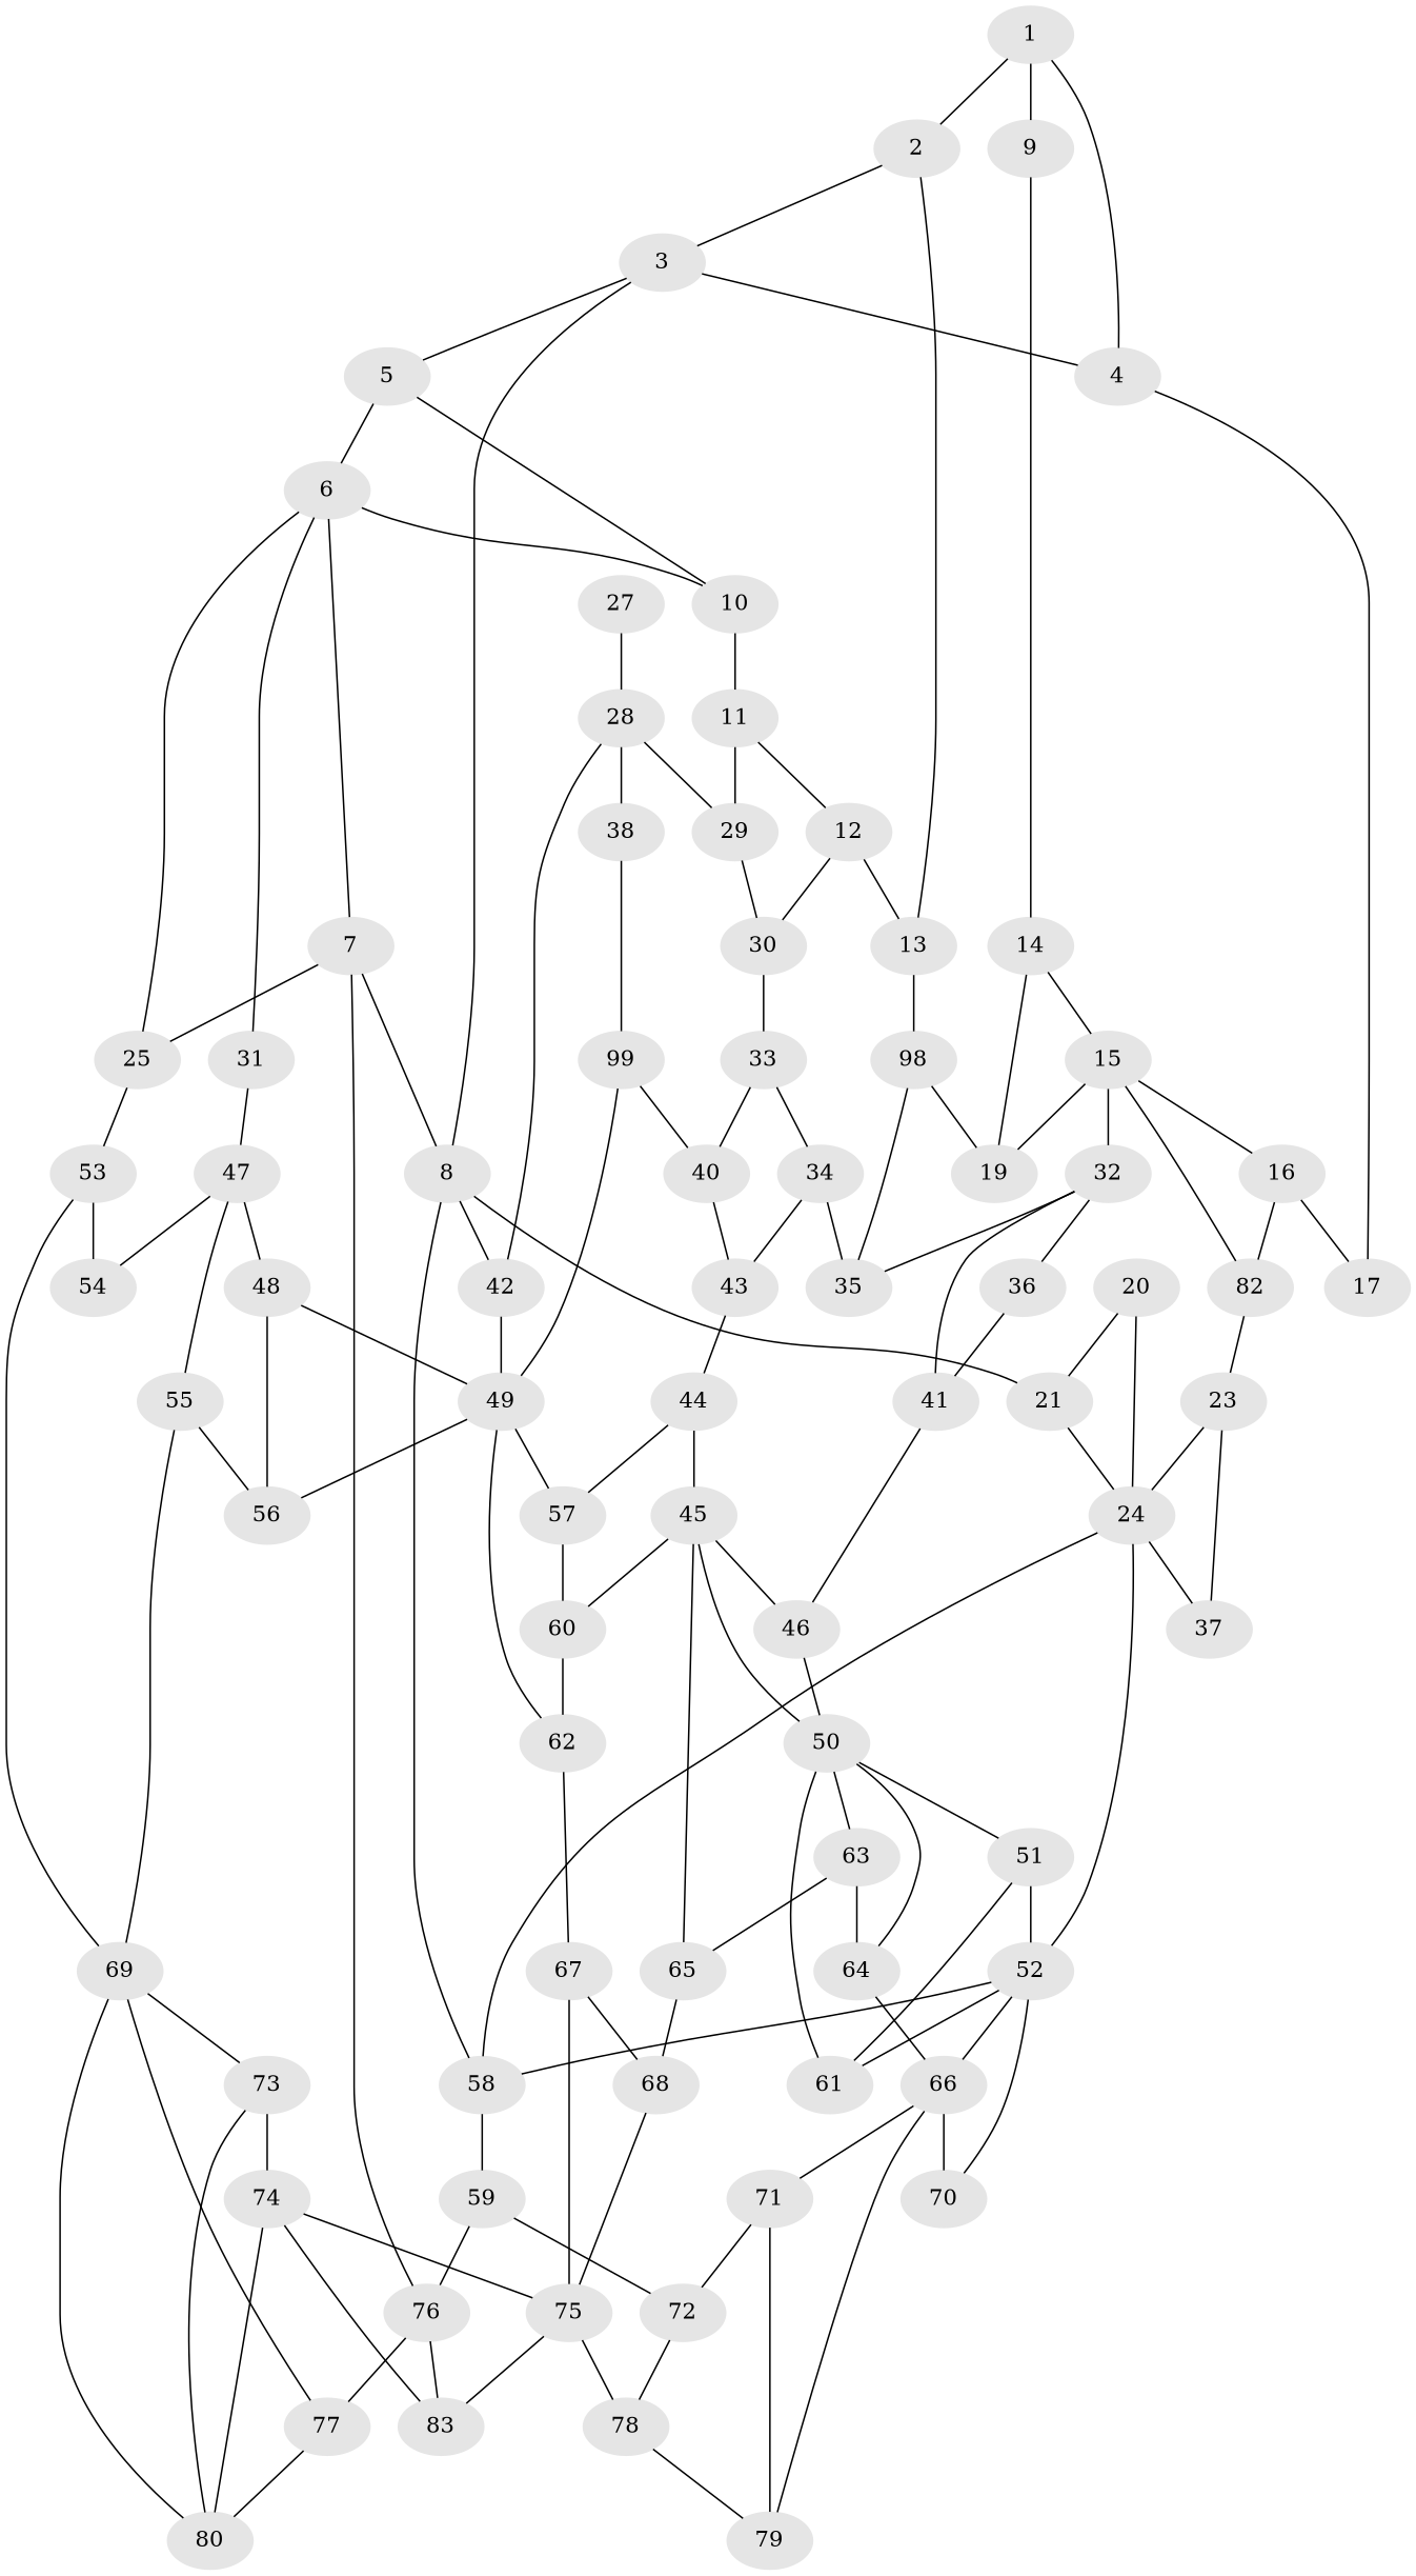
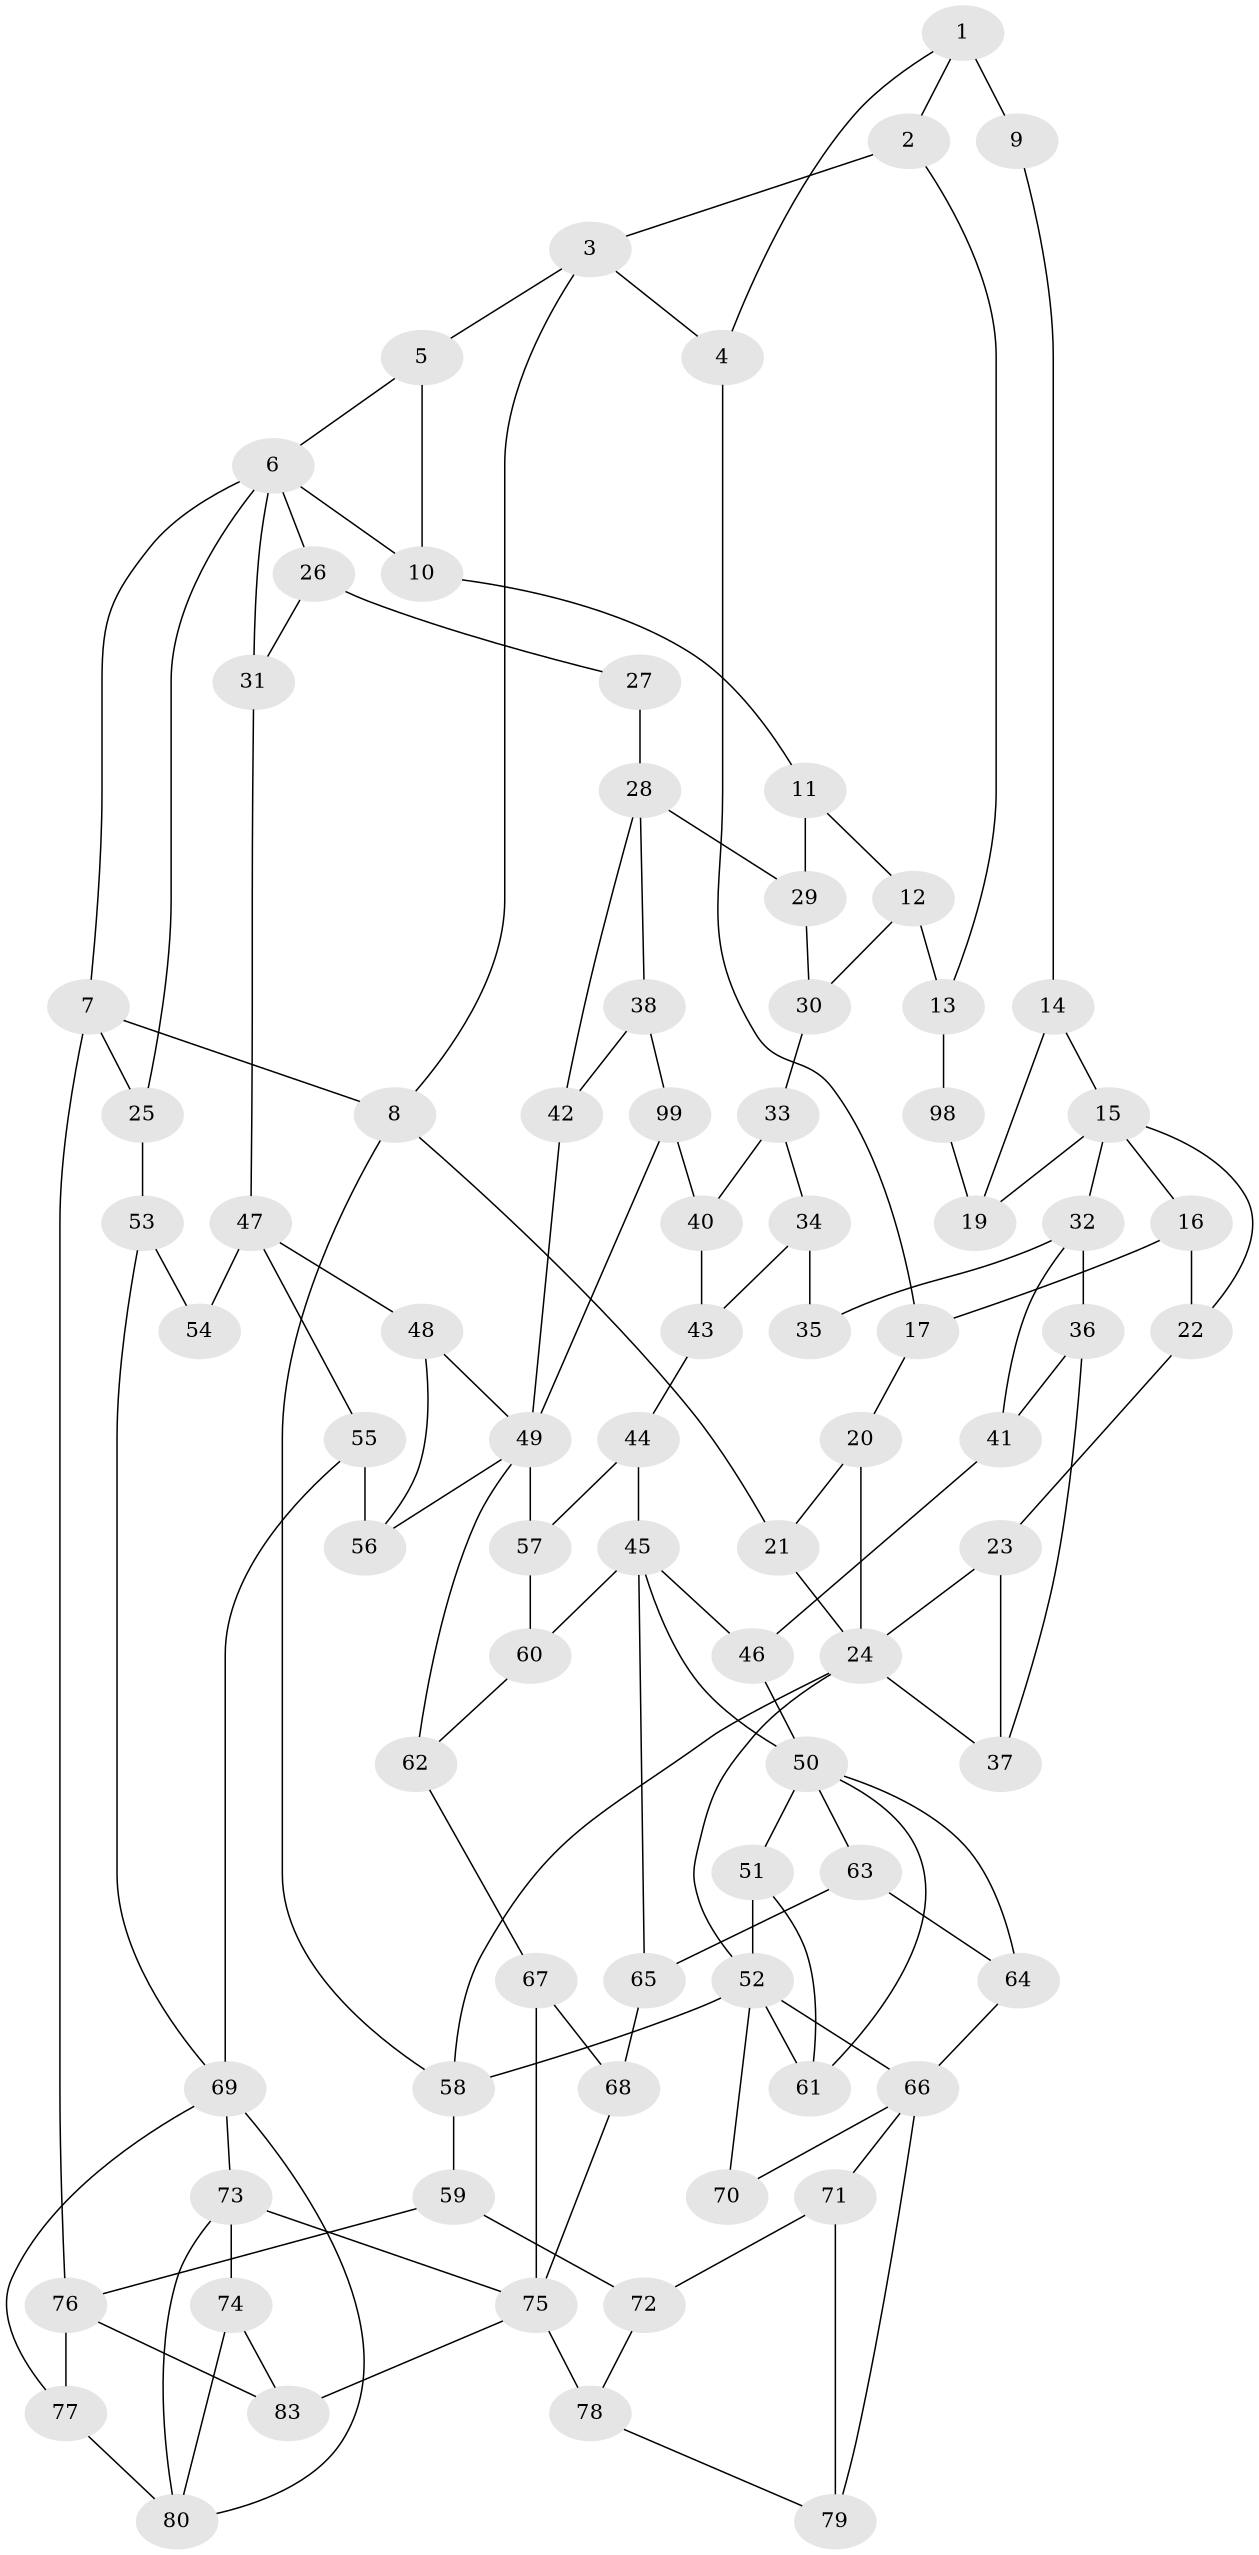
  graph {
    node [color=gray90 style=filled]
    edge [weight=1.0]
    1
    2
    4
    9
    3
    13
    17
    14
    5
    8
    n11 [label=98]
    6
    10
    21
    58
    20
    7
    25
+   26
    31
    11
    76
    53
    27
    47
    77
    n27 [label=83]
    24
    59
    72
    15
    19
    12
    29
    30
    33
    35
    16
-   22 [label=82]
+   22
    32
    23
    36
    41
    37
    52
    61
    66
    70
    54
    69
    28
    38
    42
    n54 [label=99]
    49
    34
    40
    48
    55
    46
    43
    44
    57
    56
    62
    50
    45
    60
    65
    51
    63
    64
    68
    67
    71
    79
    73
    80
    78
    75
    74
    1 -- 2
    1 -- 4
    1 -- 9 [weight=2.0]
    2 -- 3
    2 -- 13
    4 -- 17
    9 -- 14
    3 -- 4
    3 -- 5
    3 -- 8
    13 -- n11
+   17 -- 20
    14 -- 15
    14 -- 19
    5 -- 6
    5 -- 10
    8 -- 21
    8 -- 58
    n11 -- 19
-   n11 -- 35
    6 -- 10
    6 -- 7
    6 -- 25
+   6 -- 26
    6 -- 31
    10 -- 11
    21 -- 24
    58 -- 59
    20 -- 21
    20 -- 24
    7 -- 8
    7 -- 25
    7 -- 76
    25 -- 53
+   26 -- 31
+   26 -- 27
    31 -- 47 [weight=2.0]
    11 -- 12
    11 -- 29
    76 -- 77
    76 -- n27
    53 -- 54
    53 -- 69
    27 -- 28 [weight=2.0]
    47 -- 54 [weight=2.0]
    47 -- 48
    47 -- 55
    77 -- 80
    24 -- 58
    24 -- 37
    24 -- 52
    59 -- 76
    59 -- 72
    72 -- 78
    15 -- 19
    15 -- 16
    15 -- 22
    15 -- 32 [weight=2.0]
    12 -- 13
    12 -- 30
    29 -- 30
    30 -- 33
    33 -- 34
    33 -- 40
    16 -- 17
    16 -- 22
    22 -- 23
    32 -- 35
    32 -- 36
    32 -- 41
    23 -- 24
    23 -- 37
    36 -- 41
+   36 -- 37
    41 -- 46
    52 -- 58
    52 -- 61
    52 -- 66
    52 -- 70
    66 -- 70 [weight=2.0]
    66 -- 71
    66 -- 79
    69 -- 77
    69 -- 73
    69 -- 80
    28 -- 29 [weight=2.0]
    28 -- 38
    28 -- 42
-   8 -- 42
+   38 -- 42
    38 -- n54
    42 -- 49
    n54 -- 49
    n54 -- 40
    49 -- 57
    49 -- 56
    49 -- 62
    34 -- 35
    34 -- 43
    40 -- 43
    48 -- 49
    48 -- 56
    55 -- 69
    55 -- 56
    46 -- 50
    43 -- 44
    44 -- 57
    44 -- 45
    57 -- 60
    62 -- 67
    50 -- 61
    50 -- 51
    50 -- 63
    50 -- 64
    45 -- 46
    45 -- 50
    45 -- 60
    45 -- 65
    60 -- 62
    65 -- 68
    51 -- 52
    51 -- 61
    63 -- 65
    63 -- 64
    64 -- 66
    68 -- 75
    67 -- 68
    67 -- 75
    71 -- 72
    71 -- 79
    73 -- 80
    73 -- 74 [weight=3.0]
    78 -- 79
    75 -- n27
    75 -- 78 [weight=2.0]
    74 -- n27
    74 -- 80
-   74 -- 75
+   73 -- 75
  }
